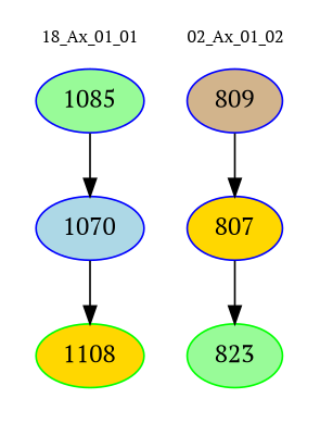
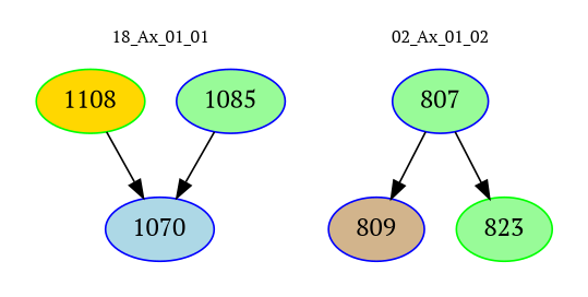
  digraph {
    fontname="PT Serif"
    node [color=blue fillcolor=palegreen fontname="PT Serif" style=filled]
    edge [color=black fontname="PT Serif"]
    n1 [label=1085]
    n2 [fillcolor=lightblue label=1070]
    n3 [color=green fillcolor=gold label=1108]
    n4 [fillcolor=tan label=809]
-   n5 [fillcolor=gold label=807]
+   n5 [label=807]
    n6 [color=green label=823]
    subgraph cluster_1 {
      color=white
      fontsize=10
      label="18_Ax_01_01"
      n1
      n2
      n3
    }
    subgraph cluster_2 {
      color=white
      fontsize=10
      label="02_Ax_01_02"
      n4
      n5
      n6
    }
    n1 -> n2
-   n2 -> n3
-   n4 -> n5
+   n3 -> n2
+   n5 -> n4
    n5 -> n6
  }
